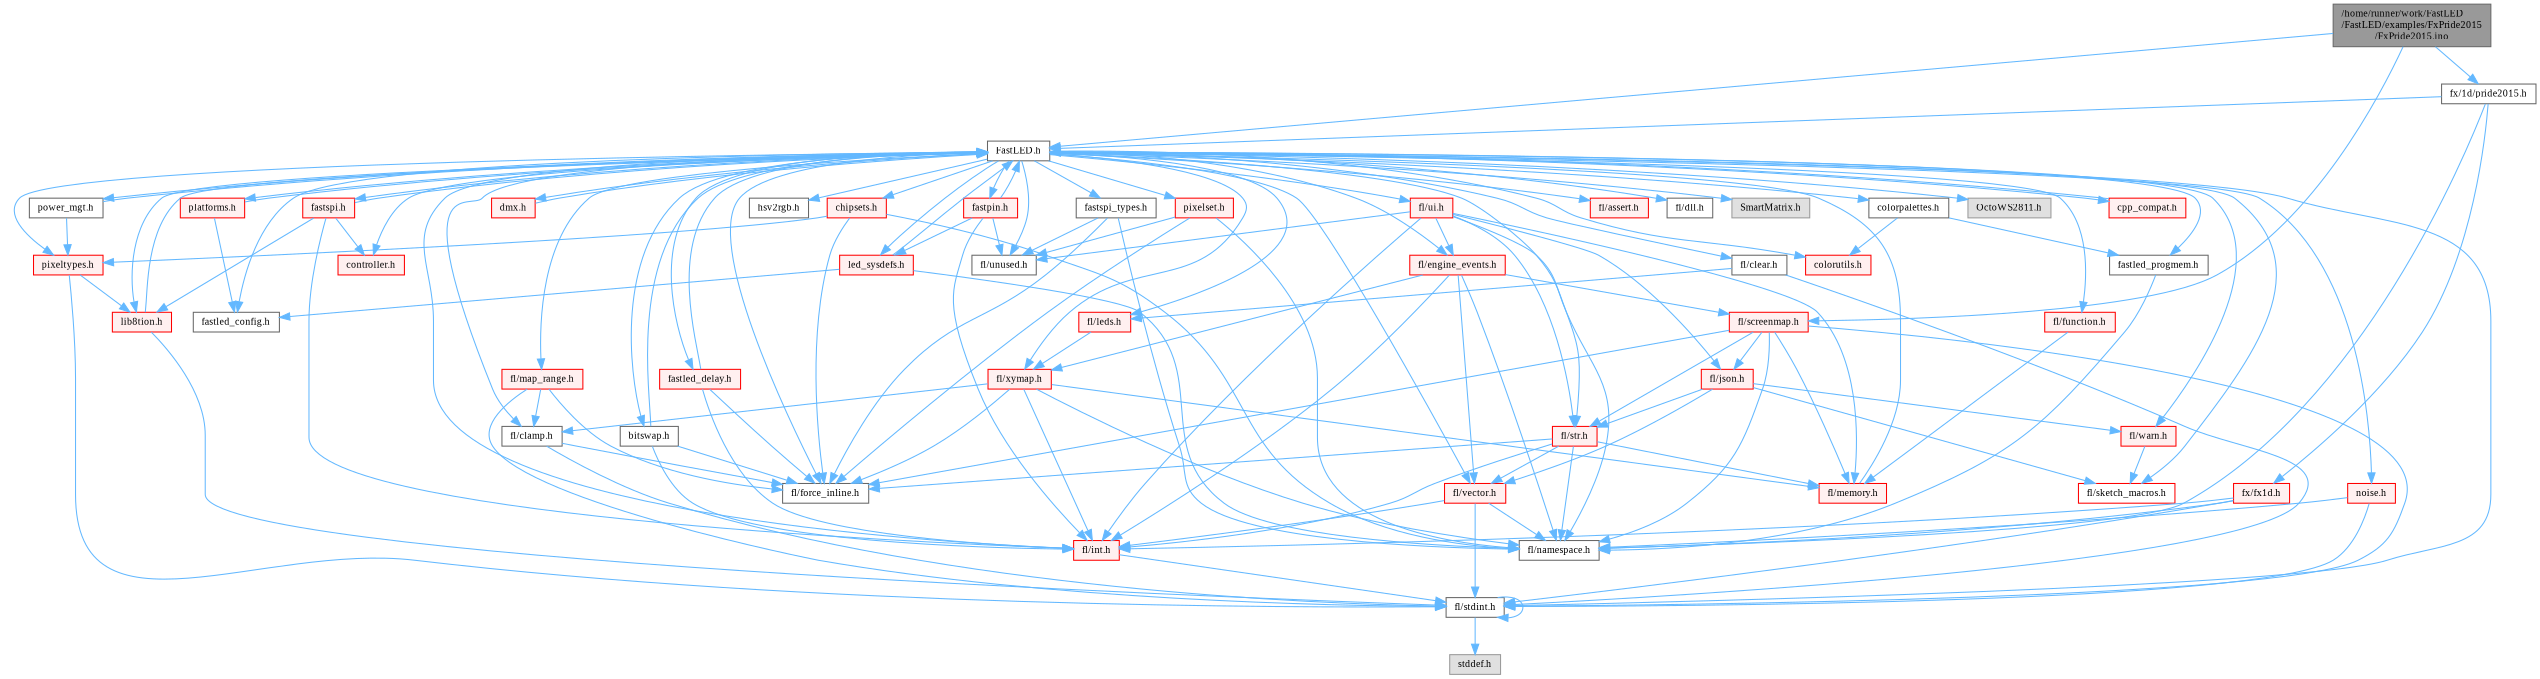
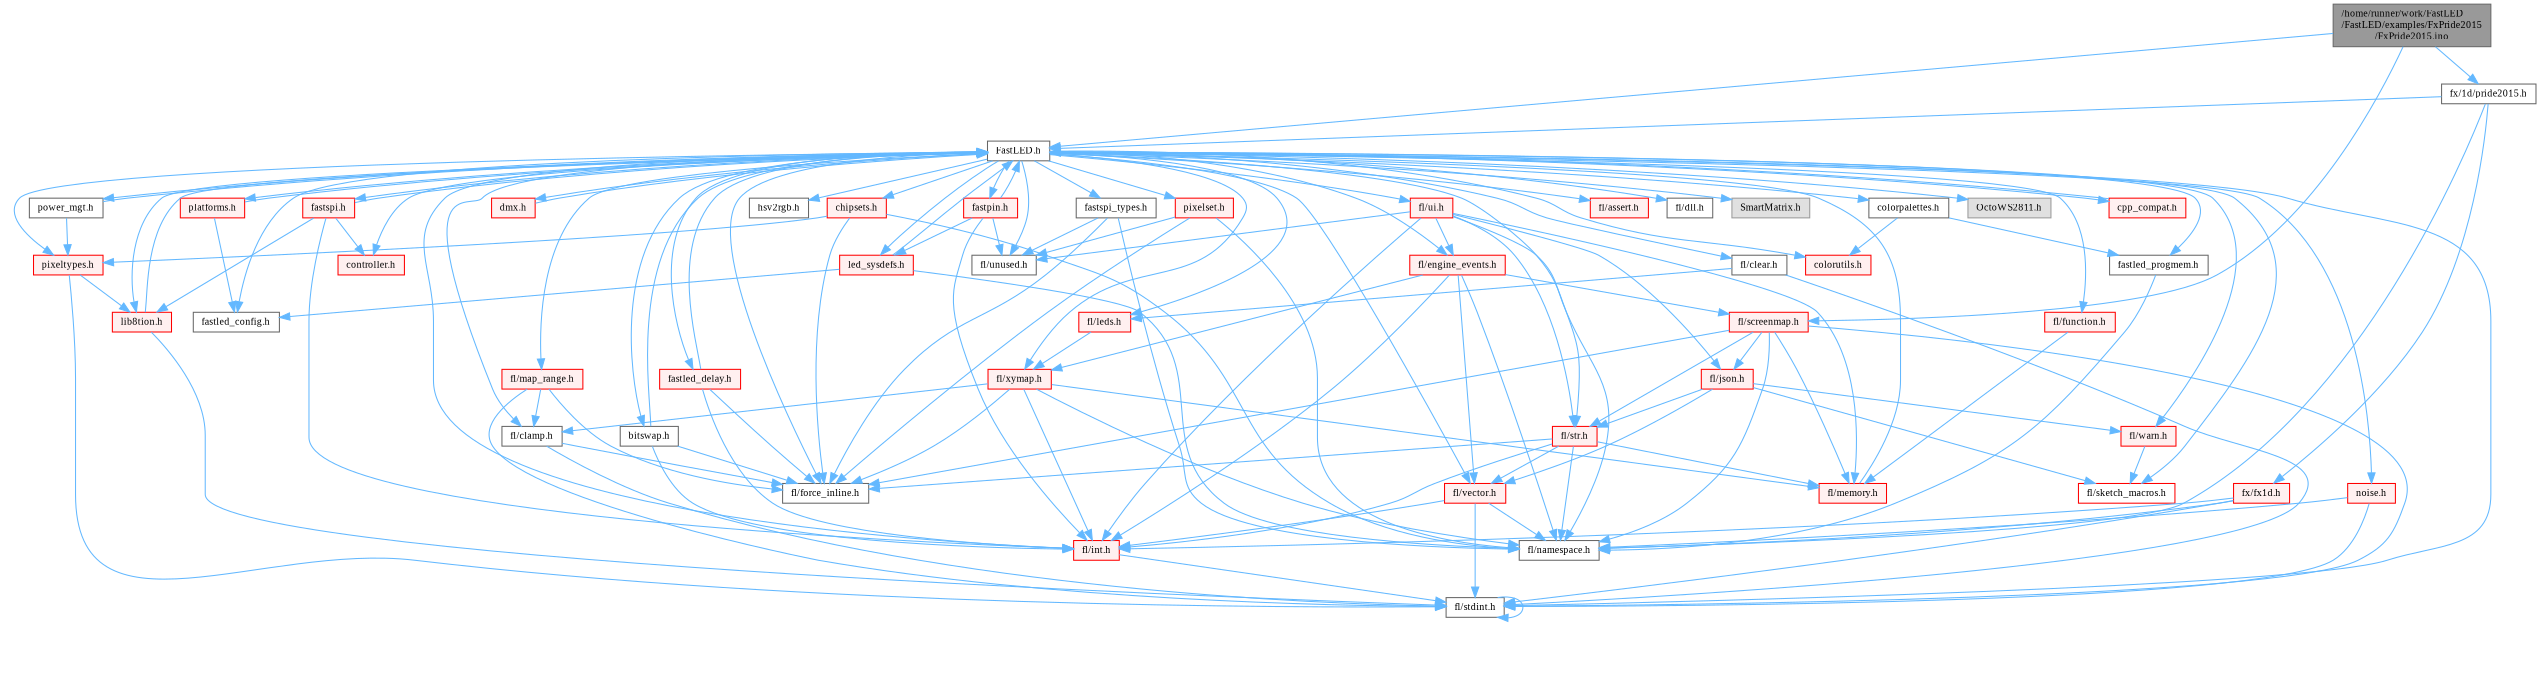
  digraph {
    fontname="Liberation Serif"
    node [color=red fillcolor="#FFF0F0" fontname="Liberation Serif" fontsize=10 shape=box style=filled]
    edge [color=steelblue1 fontname="Liberation Serif" fontsize=10 labelfontname=Helvetica labelfontsize=10 style=solid]
    n1 [color=gray40 fillcolor=grey60 fontcolor=black height=0.2 label="/home/runner/work/FastLED\l/FastLED/examples/FxPride2015\l/FxPride2015.ino" width=0.4]
    n2 [color=grey40 fillcolor=white height=0.2 label="FastLED.h" width=0.4]
    n3 [height=0.2 label="fl/screenmap.h" width=0.4]
    n4 [color=grey40 fillcolor=white height=0.2 label="fx/1d/pride2015.h" width=0.4]
    n5 [color=grey40 fillcolor=white height=0.2 label="fl/stdint.h" width=0.4]
    n6 [color=grey40 fillcolor=white height=0.2 label="fl/dll.h" width=0.4]
    n7 [color=grey60 fillcolor="#E0E0E0" height=0.2 label="SmartMatrix.h" width=0.4]
    n8 [color=grey60 fillcolor="#E0E0E0" height=0.2 label="OctoWS2811.h" width=0.4]
    n9 [color=grey40 fillcolor=white height=0.2 label="fl/force_inline.h" width=0.4]
    n10 [height=0.2 label="cpp_compat.h" width=0.4]
    n11 [color=grey40 fillcolor=white height=0.2 label="fastled_config.h" width=0.4]
    n12 [height=0.2 label="led_sysdefs.h" width=0.4]
    n13 [height=0.2 label="fastled_delay.h" width=0.4]
    n14 [height=0.2 label="fl/int.h" width=0.4]
    n15 [color=grey40 fillcolor=white height=0.2 label="bitswap.h" width=0.4]
    n16 [height=0.2 label="controller.h" width=0.4]
    n17 [height=0.2 label="fastpin.h" width=0.4]
    n18 [color=grey40 fillcolor=white height=0.2 label="fl/unused.h" width=0.4]
    n19 [color=grey40 fillcolor=white height=0.2 label="fastspi_types.h" width=0.4]
    n20 [height=0.2 label="dmx.h" width=0.4]
    n21 [height=0.2 label="platforms.h" width=0.4]
    n22 [color=grey40 fillcolor=white height=0.2 label="fastled_progmem.h" width=0.4]
    n23 [height=0.2 label="lib8tion.h" width=0.4]
    n24 [height=0.2 label="pixeltypes.h" width=0.4]
    n25 [color=grey40 fillcolor=white height=0.2 label="hsv2rgb.h" width=0.4]
    n26 [height=0.2 label="colorutils.h" width=0.4]
    n27 [height=0.2 label="pixelset.h" width=0.4]
    n28 [color=grey40 fillcolor=white height=0.2 label="colorpalettes.h" width=0.4]
    n29 [height=0.2 label="noise.h" width=0.4]
    n30 [color=grey40 fillcolor=white height=0.2 label="power_mgt.h" width=0.4]
    n31 [height=0.2 label="fastspi.h" width=0.4]
    n32 [height=0.2 label="chipsets.h" width=0.4]
    n33 [height=0.2 label="fl/engine_events.h" width=0.4]
    n34 [height=0.2 label="fl/str.h" width=0.4]
    n35 [height=0.2 label="fl/vector.h" width=0.4]
    n36 [height=0.2 label="fl/warn.h" width=0.4]
    n37 [fillcolor=white height=0.2 label="fl/sketch_macros.h" width=0.4]
    n38 [height=0.2 label="fl/xymap.h" width=0.4]
    n39 [color=grey40 fillcolor=white height=0.2 label="fl/clamp.h" width=0.4]
    n40 [height=0.2 label="fl/leds.h" width=0.4]
    n41 [height=0.2 label="fl/map_range.h" width=0.4]
    n42 [height=0.2 label="fl/assert.h" width=0.4]
    n43 [height=0.2 label="fl/function.h" width=0.4]
    n44 [color=grey40 fillcolor=white height=0.2 label="fl/clear.h" width=0.4]
    n45 [height=0.2 label="fl/ui.h" width=0.4]
    n46 [color=grey40 fillcolor=white height=0.2 label="fl/namespace.h" width=0.4]
    n47 [height=0.2 label="fl/memory.h" width=0.4]
    n48 [height=0.2 label="fl/json.h" width=0.4]
    n49 [height=0.2 label="fx/fx1d.h" width=0.4]
-   n50 [color=grey60 fillcolor="#E0E0E0" height=0.2 label="stddef.h" width=0.4]
    n1 -> n2
    n1 -> n3
    n1 -> n4
    n2 -> n5
    n2 -> n6
    n2 -> n7
    n2 -> n8
    n2 -> n9
    n2 -> n10
    n2 -> n11
    n2 -> n12
    n2 -> n13
    n2 -> n14
    n2 -> n15
    n2 -> n16
    n2 -> n17
    n2 -> n18
    n2 -> n19
    n2 -> n20
    n2 -> n21
    n2 -> n22
    n2 -> n23
    n2 -> n24
    n2 -> n25
    n2 -> n26
    n2 -> n27
    n2 -> n28
    n2 -> n29
    n2 -> n30
    n2 -> n31
    n2 -> n32
    n2 -> n33
    n2 -> n34
    n2 -> n35
    n2 -> n36
    n2 -> n37
    n2 -> n38
    n2 -> n39
    n2 -> n40
    n2 -> n41
    n2 -> n42
    n2 -> n43
    n2 -> n44
    n2 -> n45
    n3 -> n5
    n3 -> n9
    n3 -> n34
    n3 -> n46
    n3 -> n47
    n3 -> n48
    n4 -> n2
    n4 -> n46
    n4 -> n49
    n5 -> n5
-   n5 -> n50
    n10 -> n2
    n12 -> n2
    n12 -> n11
    n12 -> n46
    n13 -> n2
    n13 -> n9
    n13 -> n14
    n14 -> n5
    n15 -> n2
    n15 -> n9
    n15 -> n14
    n17 -> n2
    n17 -> n12
    n17 -> n14
    n17 -> n18
    n19 -> n9
    n19 -> n18
    n19 -> n46
    n20 -> n2
    n21 -> n2
    n21 -> n11
    n22 -> n46
    n23 -> n2
    n23 -> n5
    n24 -> n5
    n24 -> n23
    n27 -> n9
    n27 -> n18
    n27 -> n46
    n28 -> n22
    n28 -> n26
    n29 -> n5
    n29 -> n46
    n30 -> n2
    n30 -> n24
    n31 -> n2
    n31 -> n14
    n31 -> n16
    n31 -> n23
    n32 -> n9
    n32 -> n24
    n32 -> n46
    n33 -> n3
    n33 -> n14
    n33 -> n35
    n33 -> n38
    n33 -> n46
    n34 -> n9
    n34 -> n14
    n34 -> n35
    n34 -> n46
    n34 -> n47
    n35 -> n5
    n35 -> n14
    n35 -> n46
    n36 -> n37
    n38 -> n9
    n38 -> n14
    n38 -> n39
    n38 -> n46
    n38 -> n47
    n39 -> n5
    n39 -> n9
    n40 -> n38
    n41 -> n5
    n41 -> n9
    n41 -> n39
    n43 -> n47
    n44 -> n5
    n44 -> n40
    n45 -> n14
    n45 -> n18
    n45 -> n33
    n45 -> n34
    n45 -> n46
    n45 -> n47
    n45 -> n48
    n47 -> n2
    n48 -> n34
    n48 -> n35
    n48 -> n36
    n48 -> n37
    n49 -> n5
    n49 -> n14
    n49 -> n46
  }
